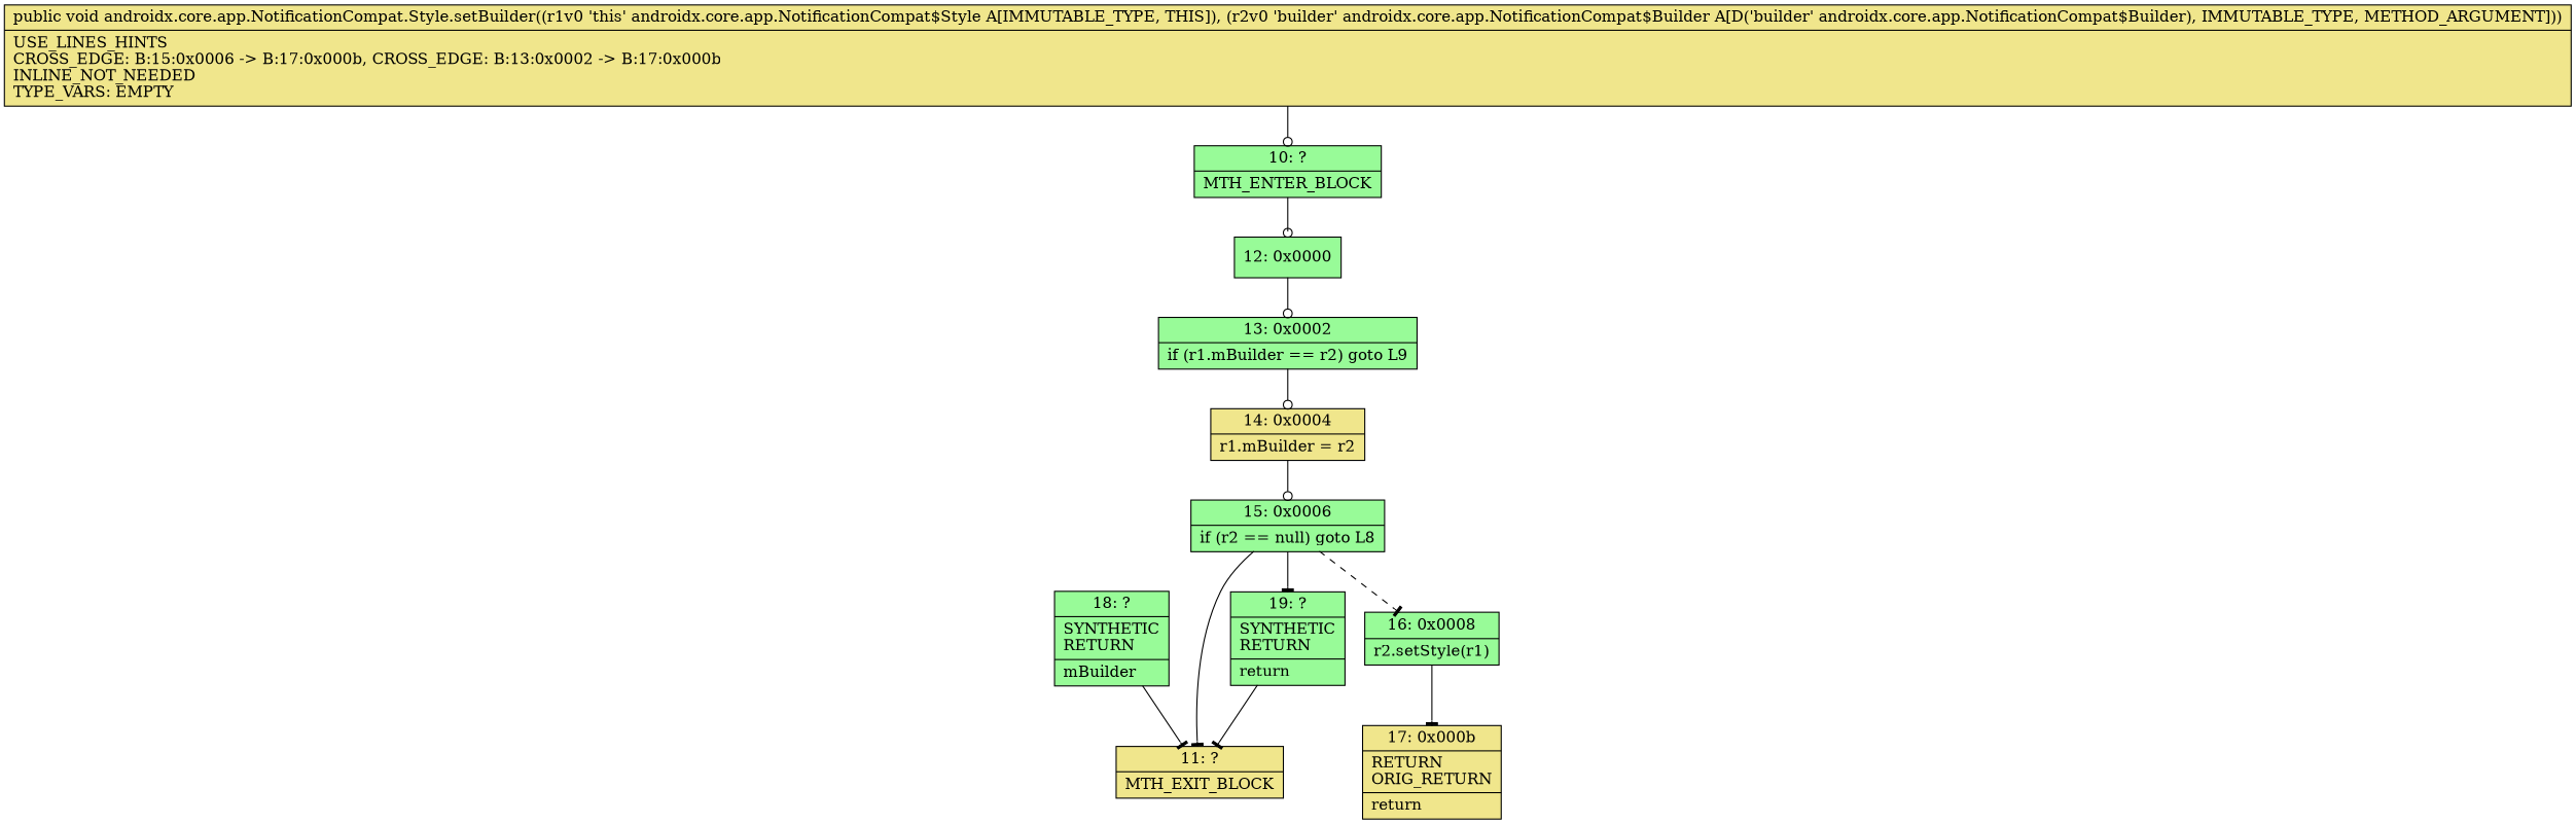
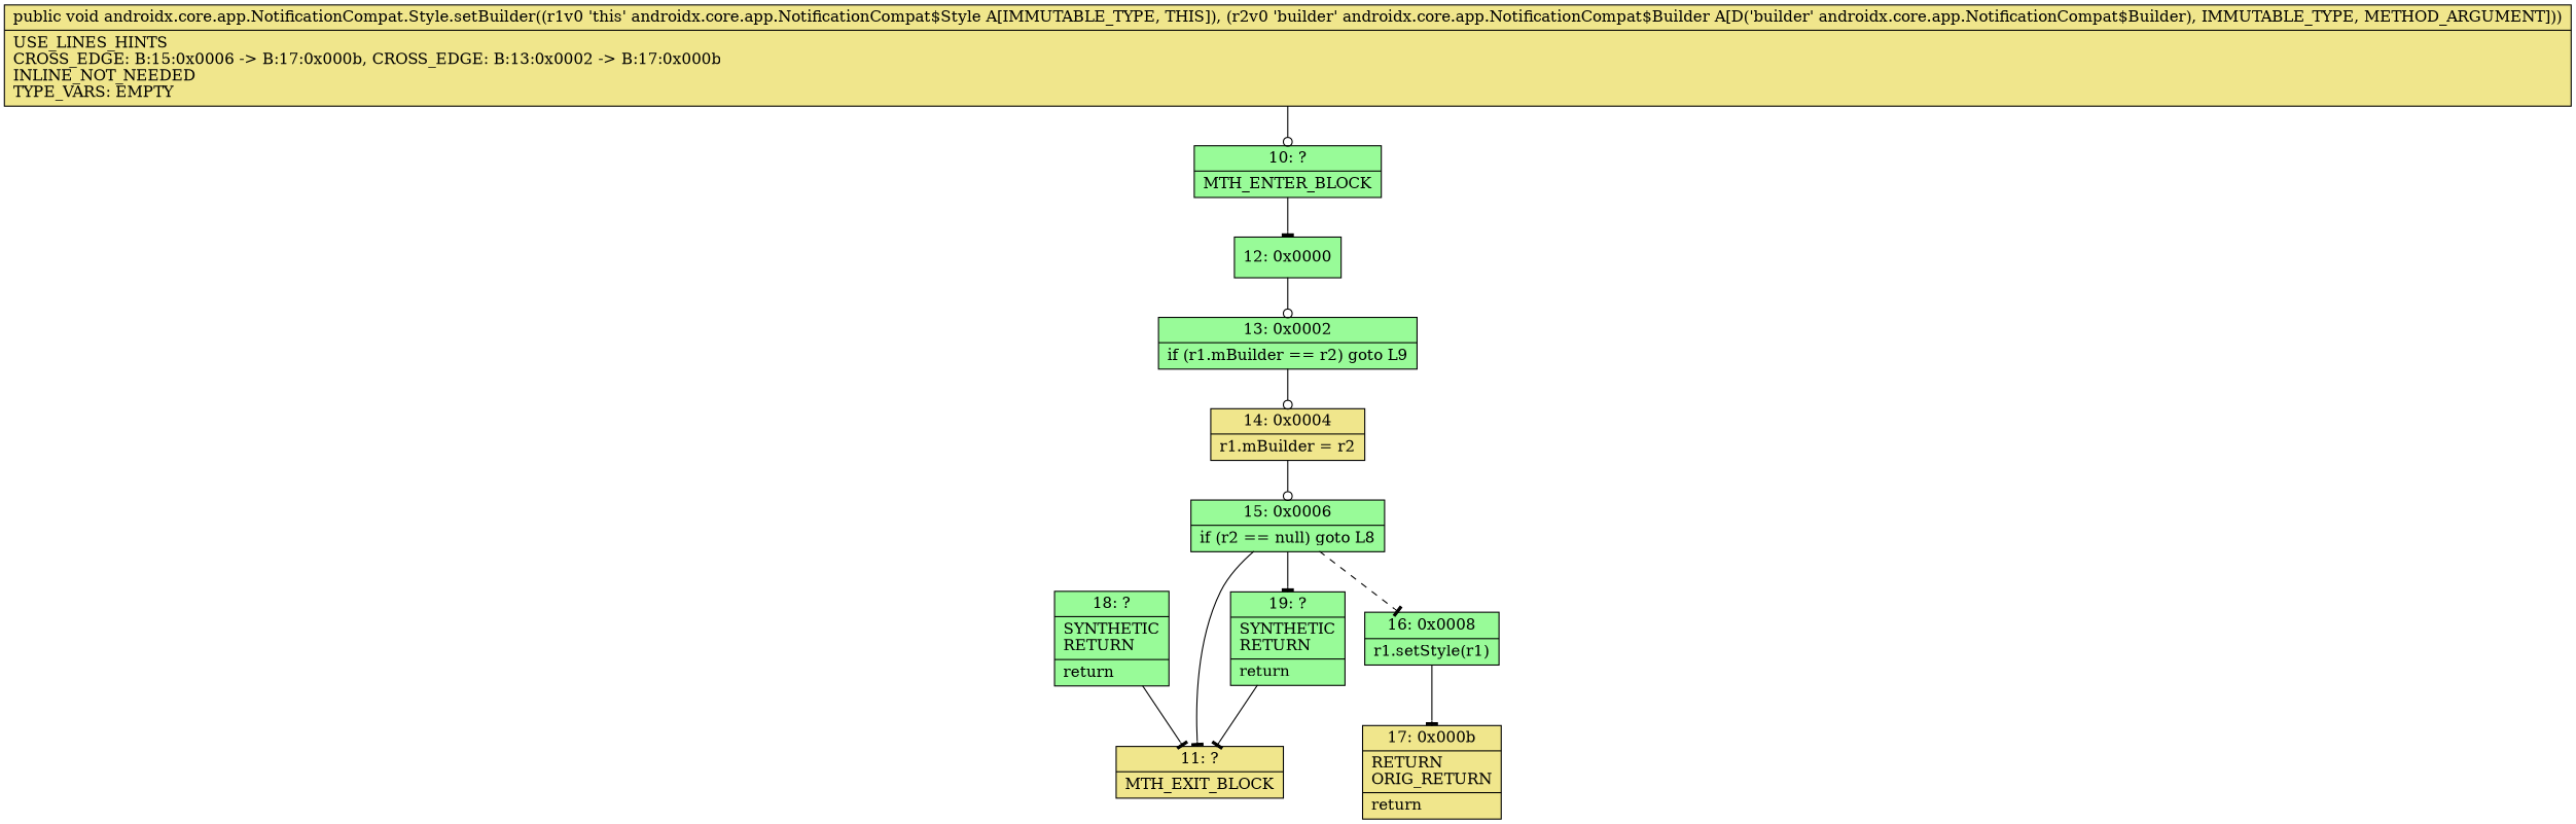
  digraph {
    node [fillcolor=palegreen shape=record style=filled]
    edge [arrowhead=tee]
    n1 [label="{10\:\ ?|MTH_ENTER_BLOCK\l}"]
    n2 [label="{12\:\ 0x0000}"]
    n3 [label="{13\:\ 0x0002|if (r1.mBuilder == r2) goto L9\l}"]
    n4 [fillcolor=khaki label="{14\:\ 0x0004|r1.mBuilder = r2\l}"]
    n5 [label="{15\:\ 0x0006|if (r2 == null) goto L8\l}"]
-   n6 [label="{18\:\ ?|SYNTHETIC\lRETURN\l|mBuilder\l}"]
+   n6 [label="{18\:\ ?|SYNTHETIC\lRETURN\l|return\l}"]
    n7 [fillcolor=khaki label="{11\:\ ?|MTH_EXIT_BLOCK\l}"]
-   n8 [label="{16\:\ 0x0008|r2.setStyle(r1)\l}"]
+   n8 [label="{16\:\ 0x0008|r1.setStyle(r1)\l}"]
    n9 [label="{19\:\ ?|SYNTHETIC\lRETURN\l|return\l}"]
    n10 [fillcolor=khaki label="{17\:\ 0x000b|RETURN\lORIG_RETURN\l|return\l}"]
    n11 [fillcolor=khaki label="{public void androidx.core.app.NotificationCompat.Style.setBuilder((r1v0 'this' androidx.core.app.NotificationCompat$Style A[IMMUTABLE_TYPE, THIS]), (r2v0 'builder' androidx.core.app.NotificationCompat$Builder A[D('builder' androidx.core.app.NotificationCompat$Builder), IMMUTABLE_TYPE, METHOD_ARGUMENT]))  | USE_LINES_HINTS\lCROSS_EDGE: B:15:0x0006 \-\> B:17:0x000b, CROSS_EDGE: B:13:0x0002 \-\> B:17:0x000b\lINLINE_NOT_NEEDED\lTYPE_VARS: EMPTY\l}"]
-   n1 -> n2 [arrowhead=odot]
+   n1 -> n2
    n2 -> n3 [arrowhead=odot]
    n3 -> n4 [arrowhead=odot style=solid]
    n4 -> n5 [arrowhead=odot]
    n5 -> n7
    n5 -> n8 [style=dashed]
    n5 -> n9
    n6 -> n7
    n8 -> n10
    n9 -> n7
    n11 -> n1 [arrowhead=odot]
  }
